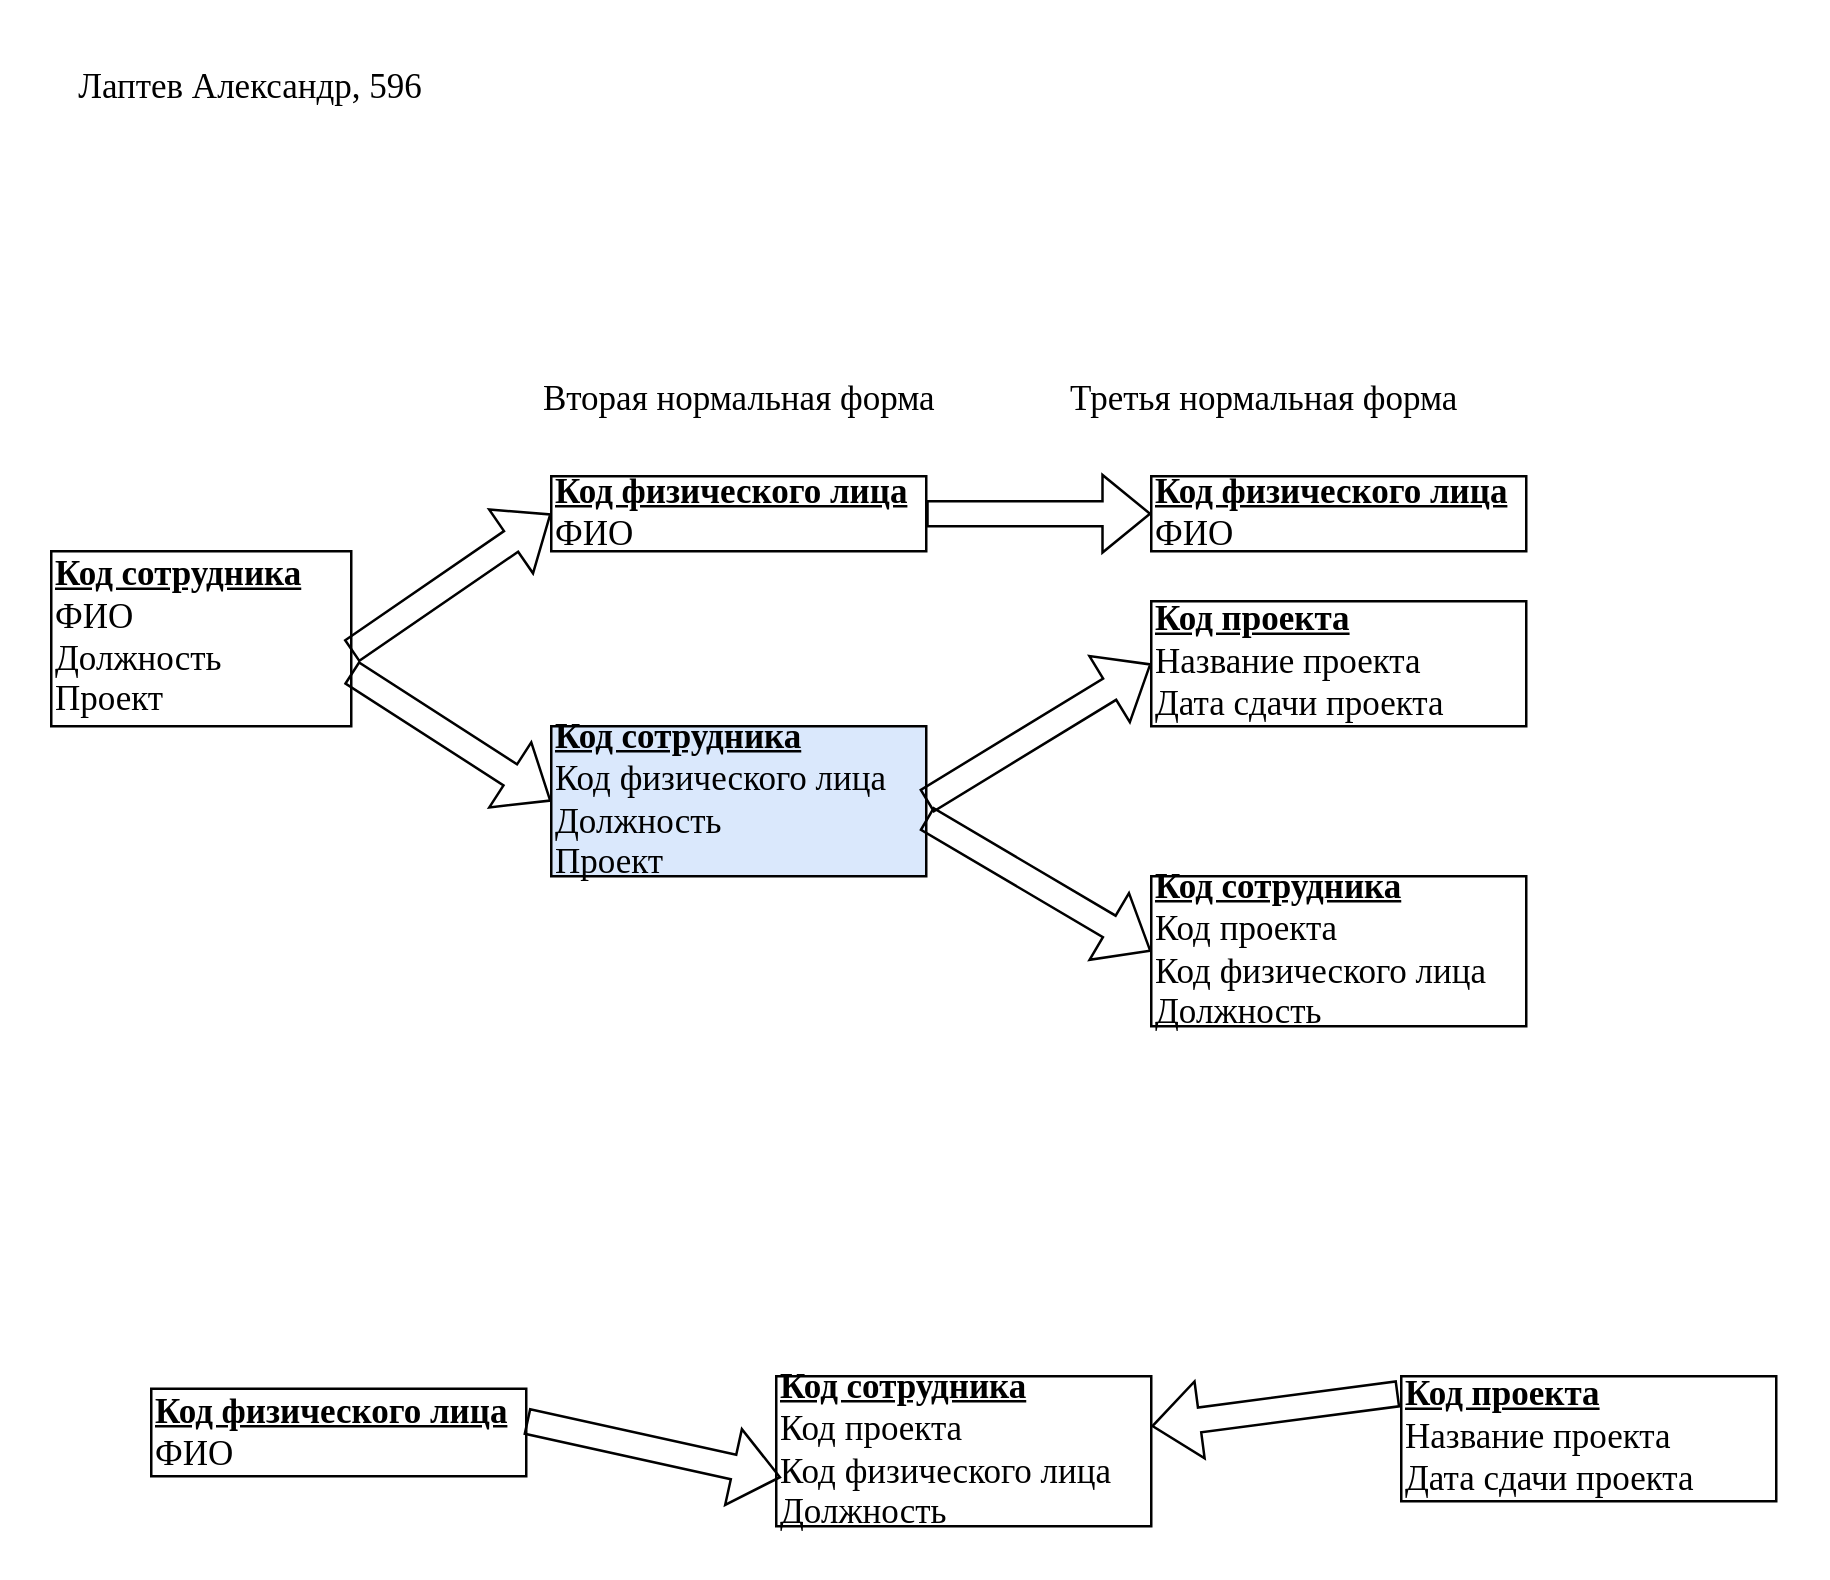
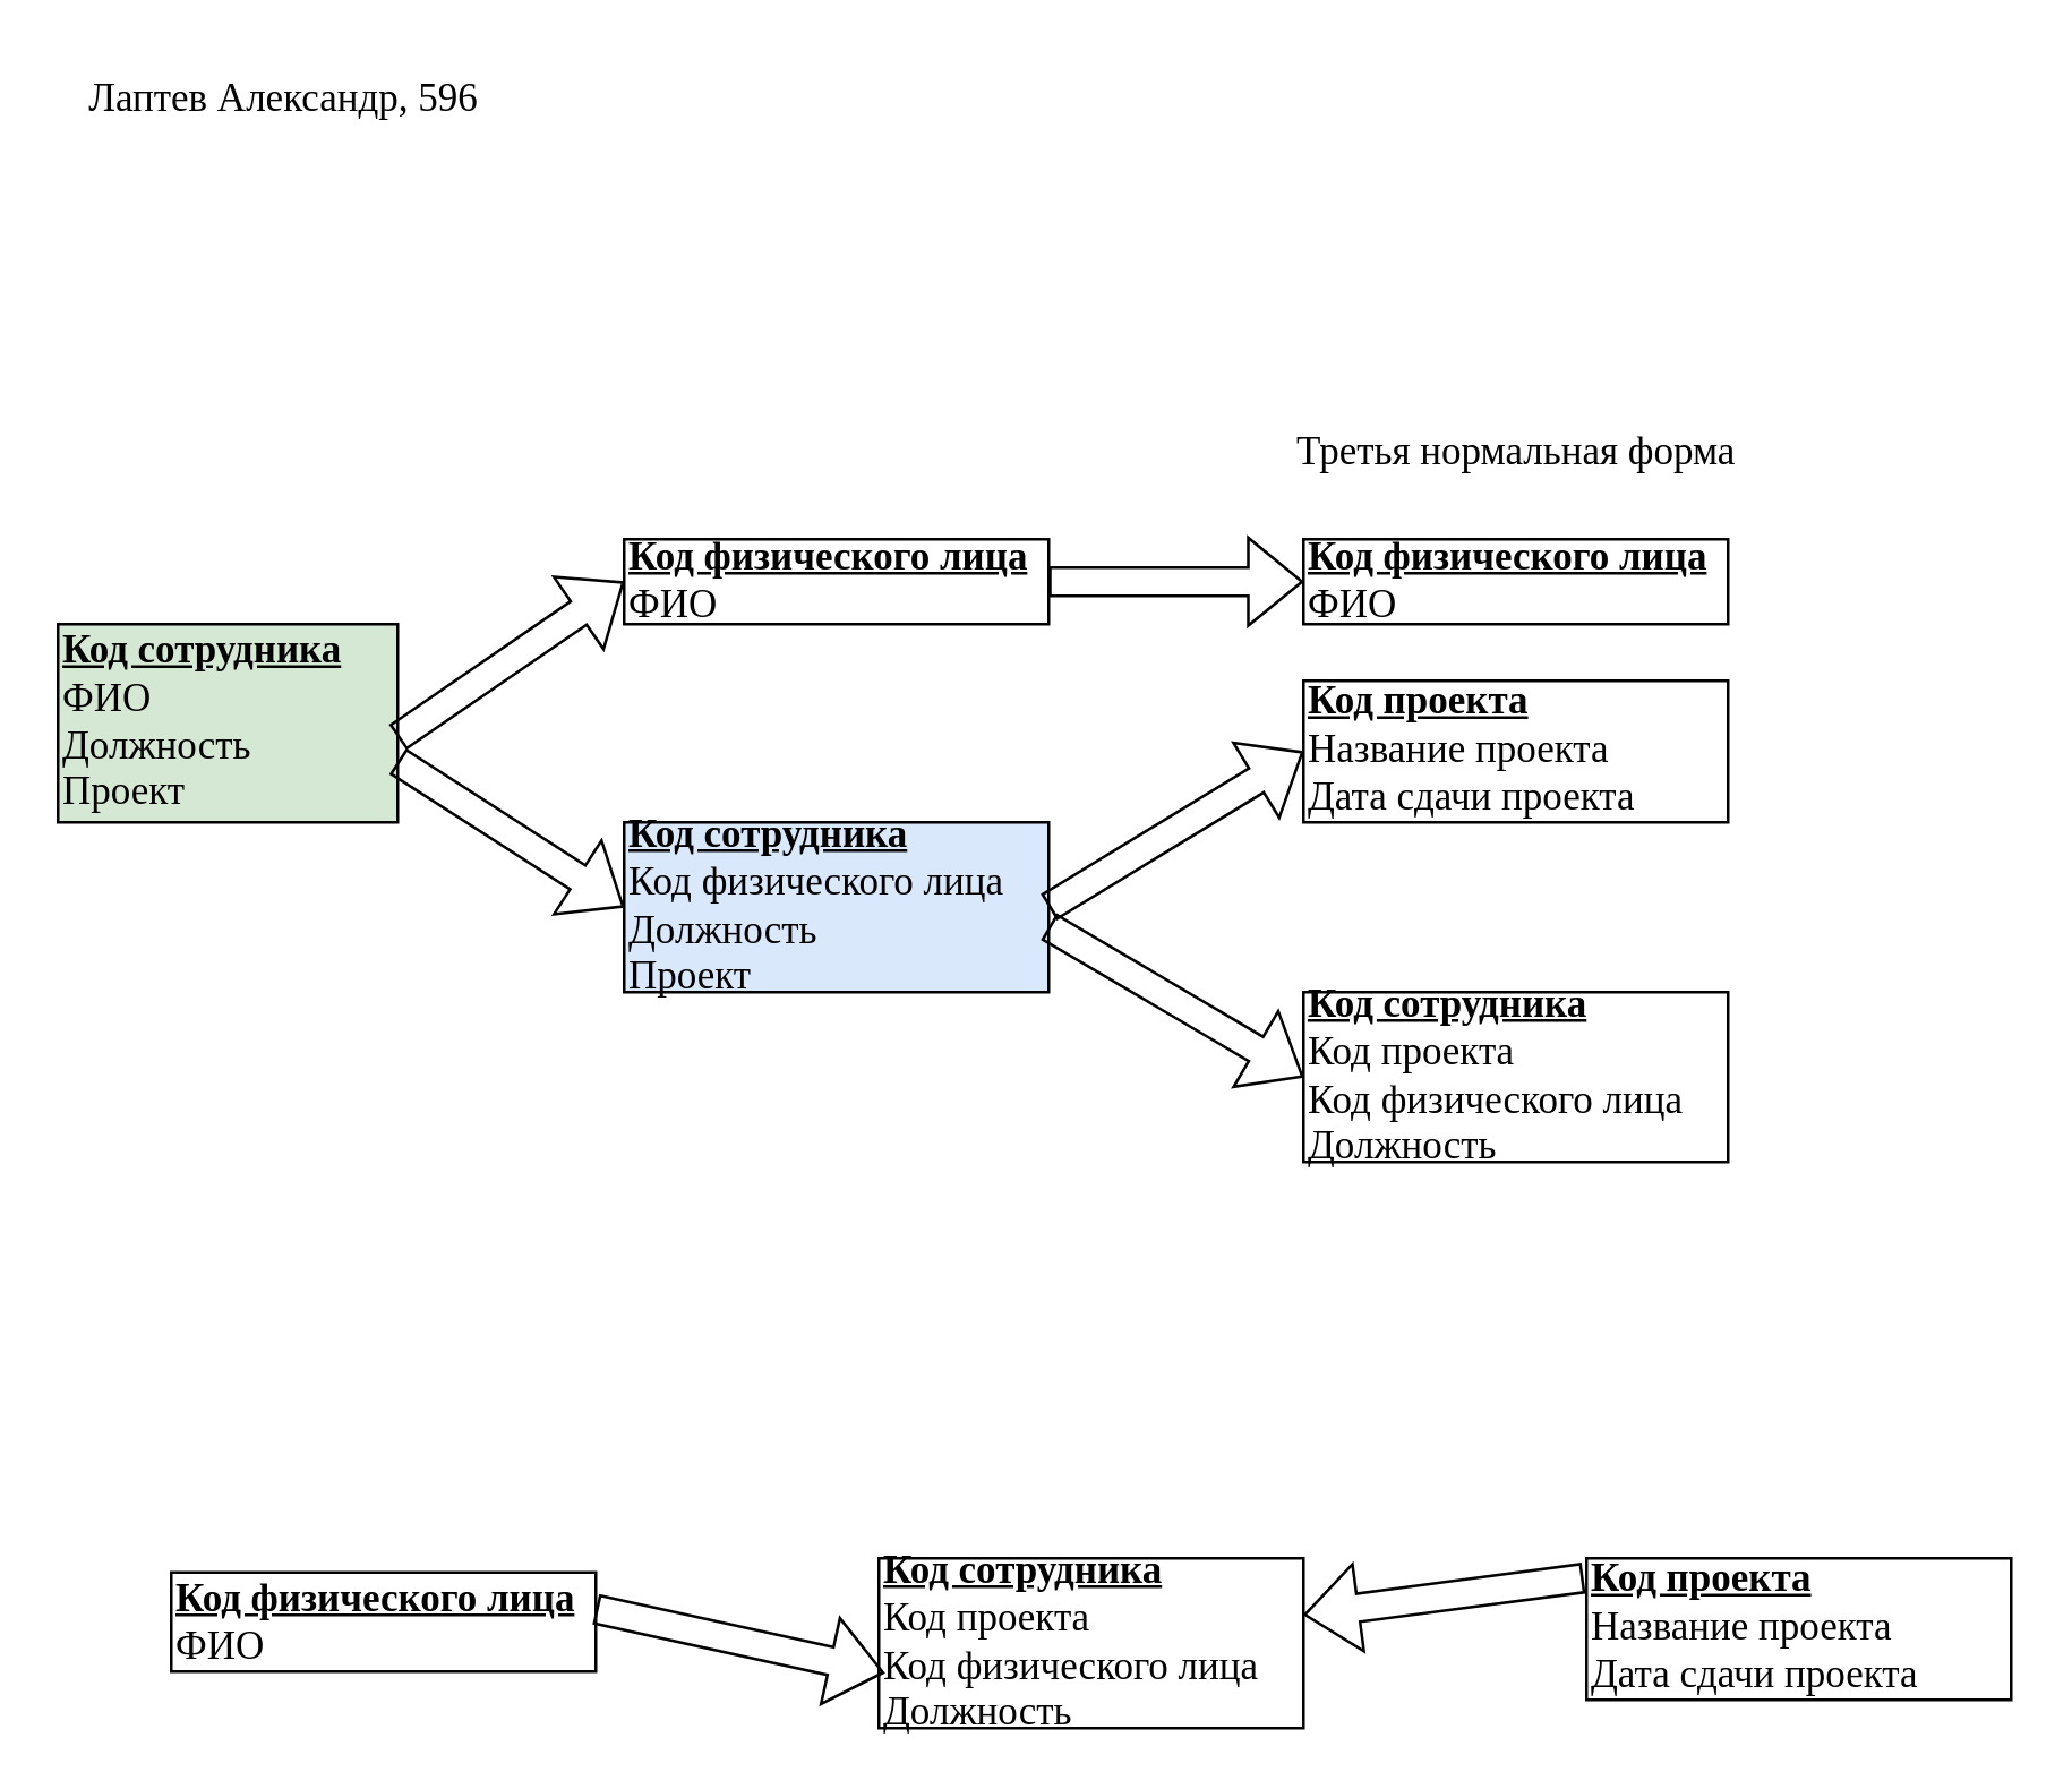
  <mxCell id="0" />
  <mxCell id="1" parent="0" />
- <mxCell id="2" value="&lt;font style=&quot;font-size: 14px&quot;&gt;&lt;b&gt;&lt;u&gt;Код сотрудника&lt;/u&gt;&lt;/b&gt;&lt;br&gt;ФИО&lt;br&gt;Должность&lt;br&gt;Проект&lt;/font&gt;" style="rounded=0;whiteSpace=wrap;html=1;fontFamily=Times New Roman;align=left;" vertex="1" parent="1"><mxGeometry x="20" y="220" width="120" height="70" as="geometry" /></mxCell>
+ <mxCell id="2" value="&lt;font style=&quot;font-size: 14px&quot;&gt;&lt;b&gt;&lt;u&gt;Код сотрудника&lt;/u&gt;&lt;/b&gt;&lt;br&gt;ФИО&lt;br&gt;Должность&lt;br&gt;Проект&lt;/font&gt;" style="rounded=0;whiteSpace=wrap;html=1;fontFamily=Times New Roman;align=left;fillColor=#d5e8d4;" vertex="1" parent="1"><mxGeometry x="20" y="220" width="120" height="70" as="geometry" /></mxCell>
  <mxCell id="3" value="&lt;u style=&quot;font-weight: bold&quot;&gt;Код физического лица&lt;/u&gt;&lt;br&gt;ФИО" style="rounded=0;whiteSpace=wrap;html=1;fontFamily=Times New Roman;fontSize=14;align=left;" vertex="1" parent="1"><mxGeometry x="220" y="190" width="150" height="30" as="geometry" /></mxCell>
  <mxCell id="4" value="&lt;u style=&quot;font-weight: bold&quot;&gt;Код сотрудника&lt;/u&gt;&lt;br&gt;Код физического лица&lt;br&gt;Должность&lt;br&gt;Проект" style="rounded=0;whiteSpace=wrap;html=1;fontFamily=Times New Roman;fontSize=14;align=left;fillColor=#dae8fc;" vertex="1" parent="1"><mxGeometry x="220" y="290" width="150" height="60" as="geometry" /></mxCell>
  <mxCell id="5" value="" style="shape=flexArrow;endArrow=classic;html=1;rounded=0;fontFamily=Times New Roman;fontSize=14;entryX=0;entryY=0.5;entryDx=0;entryDy=0;" edge="1" parent="1" target="3"><mxGeometry width="50" height="50" relative="1" as="geometry"><mxPoint x="140" y="260" as="sourcePoint" /><mxPoint x="190" y="210" as="targetPoint" /></mxGeometry></mxCell>
  <mxCell id="6" value="" style="shape=flexArrow;endArrow=classic;html=1;rounded=0;fontFamily=Times New Roman;fontSize=14;fontStyle=0;entryX=0;entryY=0.5;entryDx=0;entryDy=0;exitX=1;exitY=0.692;exitDx=0;exitDy=0;exitPerimeter=0;" edge="1" parent="1" source="2" target="4"><mxGeometry width="50" height="50" relative="1" as="geometry"><mxPoint x="140" y="320" as="sourcePoint" /><mxPoint x="190" y="270" as="targetPoint" /></mxGeometry></mxCell>
  <mxCell id="7" value="Лаптев Александр, 596" style="text;html=1;strokeColor=none;fillColor=none;align=center;verticalAlign=middle;whiteSpace=wrap;rounded=0;fontFamily=Times New Roman;fontSize=14;" vertex="1" parent="1"><mxGeometry x="20" y="20" width="160" height="30" as="geometry" /></mxCell>
- <mxCell id="8" value="Вторая нормальная форма" style="text;html=1;align=center;verticalAlign=middle;resizable=0;points=[];autosize=1;strokeColor=none;fillColor=none;fontSize=14;fontFamily=Times New Roman;" vertex="1" parent="1"><mxGeometry x="210" y="150" width="170" height="20" as="geometry" /></mxCell>
  <mxCell id="9" value="&lt;u style=&quot;font-weight: bold&quot;&gt;Код проекта&lt;/u&gt;&lt;br&gt;Название проекта&lt;br&gt;Дата сдачи проекта" style="rounded=0;whiteSpace=wrap;html=1;fontFamily=Times New Roman;fontSize=14;align=left;" vertex="1" parent="1"><mxGeometry x="460" y="240" width="150" height="50" as="geometry" /></mxCell>
  <mxCell id="10" value="&lt;u style=&quot;font-weight: bold&quot;&gt;Код сотрудника&lt;/u&gt;&lt;br&gt;Код проекта&lt;br&gt;Код физического лица&lt;br&gt;Должность" style="rounded=0;whiteSpace=wrap;html=1;fontFamily=Times New Roman;fontSize=14;align=left;" vertex="1" parent="1"><mxGeometry x="460" y="350" width="150" height="60" as="geometry" /></mxCell>
  <mxCell id="11" value="&lt;u style=&quot;font-weight: bold&quot;&gt;Код физического лица&lt;/u&gt;&lt;br&gt;ФИО" style="rounded=0;whiteSpace=wrap;html=1;fontFamily=Times New Roman;fontSize=14;align=left;" vertex="1" parent="1"><mxGeometry x="460" y="190" width="150" height="30" as="geometry" /></mxCell>
- <mxCell id="12" value="Третья нормальная форма" style="text;html=1;align=center;verticalAlign=middle;resizable=0;points=[];autosize=1;strokeColor=none;fillColor=none;fontSize=14;fontFamily=Times New Roman;" vertex="1" parent="1"><mxGeometry x="420" y="150" width="170" height="20" as="geometry" /></mxCell>
+ <mxCell id="12" value="Третья нормальная форма" style="text;html=1;align=center;verticalAlign=middle;resizable=0;points=[];autosize=1;strokeColor=none;fillColor=none;fontSize=14;fontFamily=Times New Roman;" vertex="1" parent="1"><mxGeometry x="450" y="150" width="170" height="20" as="geometry" /></mxCell>
  <mxCell id="13" value="" style="shape=flexArrow;endArrow=classic;html=1;rounded=0;fontFamily=Times New Roman;fontSize=14;exitX=1;exitY=0.5;exitDx=0;exitDy=0;entryX=0;entryY=0.5;entryDx=0;entryDy=0;" edge="1" parent="1" source="3" target="11"><mxGeometry width="50" height="50" relative="1" as="geometry"><mxPoint x="370" y="220" as="sourcePoint" /><mxPoint x="420" y="170" as="targetPoint" /></mxGeometry></mxCell>
  <mxCell id="14" value="" style="shape=flexArrow;endArrow=classic;html=1;rounded=0;fontFamily=Times New Roman;fontSize=14;entryX=0;entryY=0.5;entryDx=0;entryDy=0;exitX=1;exitY=0.5;exitDx=0;exitDy=0;" edge="1" parent="1" source="4" target="9"><mxGeometry width="50" height="50" relative="1" as="geometry"><mxPoint x="370" y="330" as="sourcePoint" /><mxPoint x="461" y="260" as="targetPoint" /></mxGeometry></mxCell>
  <mxCell id="15" value="" style="shape=flexArrow;endArrow=classic;html=1;rounded=0;fontFamily=Times New Roman;fontSize=14;entryX=0;entryY=0.5;entryDx=0;entryDy=0;exitX=1;exitY=0.614;exitDx=0;exitDy=0;exitPerimeter=0;" edge="1" parent="1" source="4" target="10"><mxGeometry width="50" height="50" relative="1" as="geometry"><mxPoint x="370" y="380" as="sourcePoint" /><mxPoint x="420" y="330" as="targetPoint" /></mxGeometry></mxCell>
  <mxCell id="16" value="&lt;u style=&quot;font-weight: bold&quot;&gt;Код физического лица&lt;/u&gt;&lt;br&gt;ФИО" style="rounded=0;whiteSpace=wrap;html=1;fontFamily=Times New Roman;fontSize=14;align=left;" vertex="1" parent="1"><mxGeometry x="60" y="555" width="150" height="35" as="geometry" /></mxCell>
  <mxCell id="17" value="&lt;u style=&quot;font-weight: bold&quot;&gt;Код сотрудника&lt;/u&gt;&lt;br&gt;Код проекта&lt;br&gt;Код физического лица&lt;br&gt;Должность" style="rounded=0;whiteSpace=wrap;html=1;fontFamily=Times New Roman;fontSize=14;align=left;" vertex="1" parent="1"><mxGeometry x="310" y="550" width="150" height="60" as="geometry" /></mxCell>
  <mxCell id="18" value="&lt;u style=&quot;font-weight: bold&quot;&gt;Код проекта&lt;/u&gt;&lt;br&gt;Название проекта&lt;br&gt;Дата сдачи проекта" style="rounded=0;whiteSpace=wrap;html=1;fontFamily=Times New Roman;fontSize=14;align=left;" vertex="1" parent="1"><mxGeometry x="560" y="550" width="150" height="50" as="geometry" /></mxCell>
  <mxCell id="19" value="" style="endArrow=classic;html=1;rounded=0;fontFamily=Times New Roman;fontSize=14;shape=flexArrow;entryX=0.013;entryY=0.65;entryDx=0;entryDy=0;entryPerimeter=0;" edge="1" parent="1"><mxGeometry width="50" height="50" relative="1" as="geometry"><mxPoint x="210" y="568" as="sourcePoint" /><mxPoint x="311.95" y="590.5" as="targetPoint" /></mxGeometry></mxCell>
  <mxCell id="20" value="" style="shape=flexArrow;endArrow=classic;html=1;rounded=0;fontFamily=Times New Roman;fontSize=14;exitX=-0.007;exitY=0.14;exitDx=0;exitDy=0;exitPerimeter=0;" edge="1" parent="1" source="18"><mxGeometry width="50" height="50" relative="1" as="geometry"><mxPoint x="560" y="565" as="sourcePoint" /><mxPoint x="460" y="570" as="targetPoint" /></mxGeometry></mxCell>
